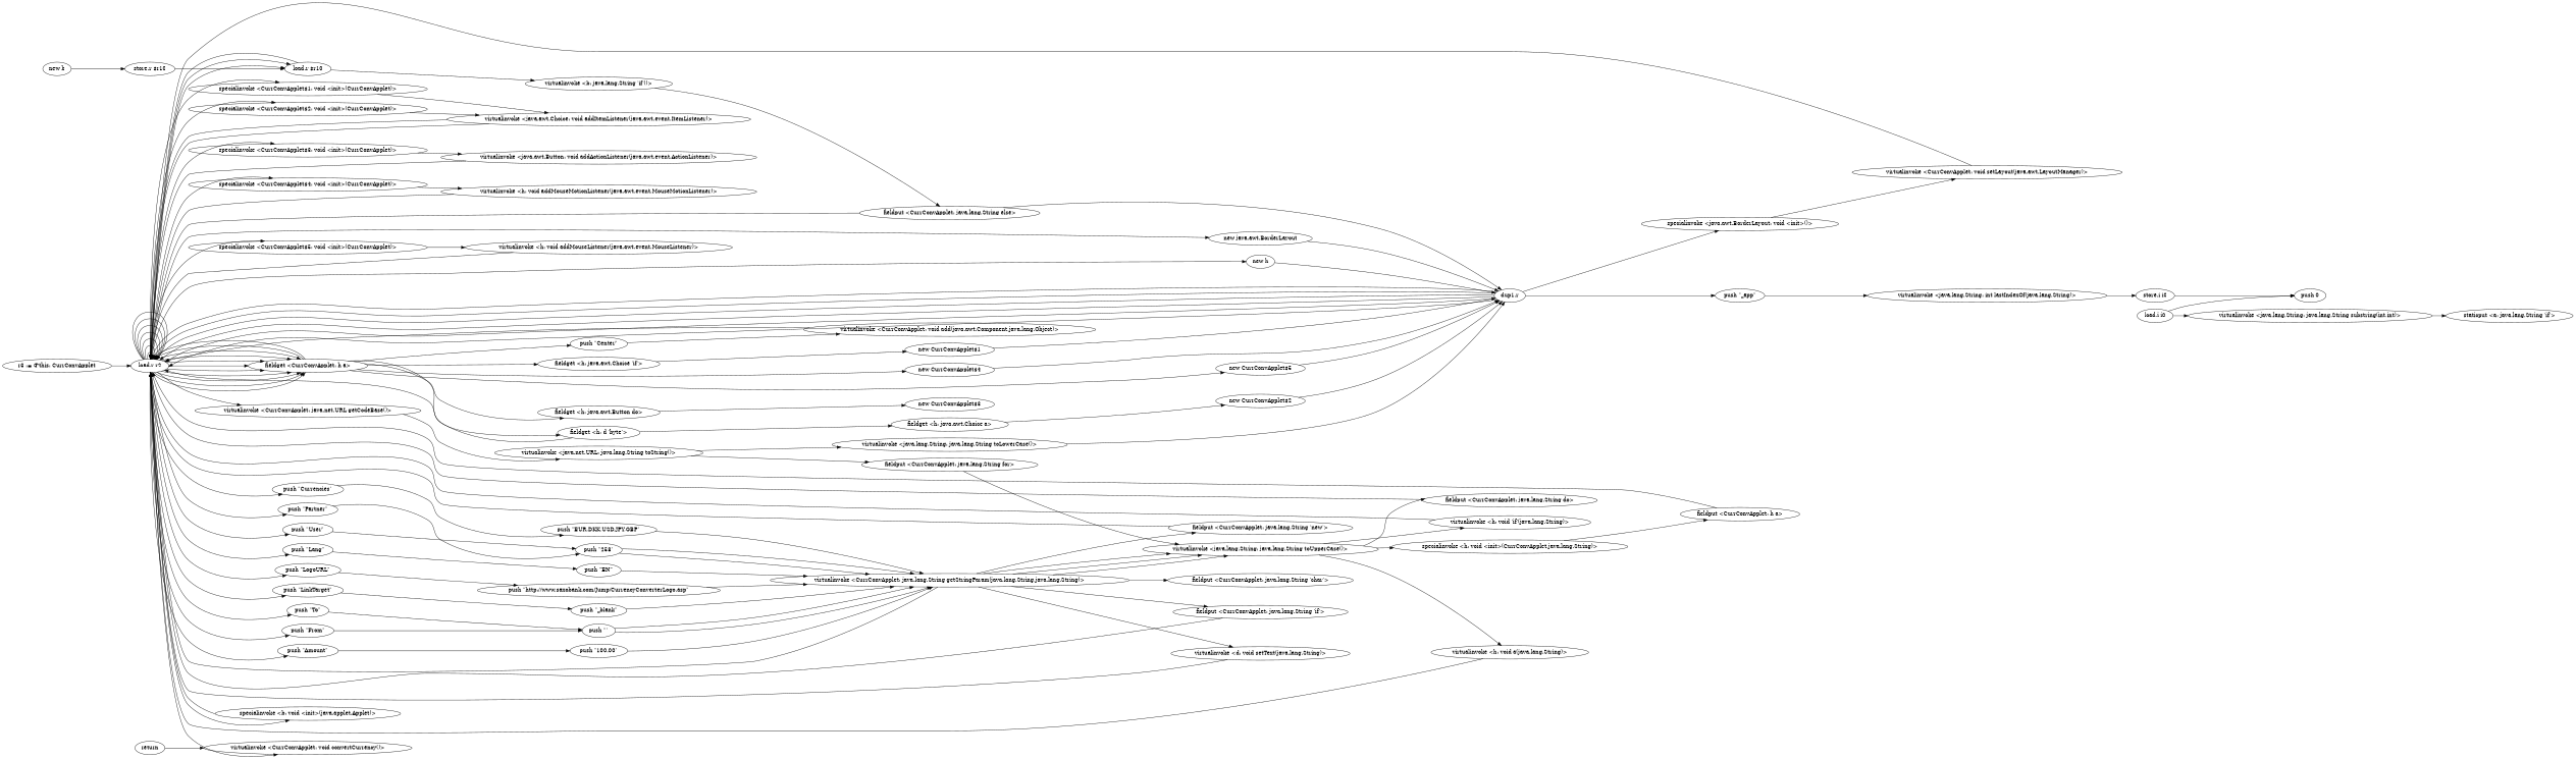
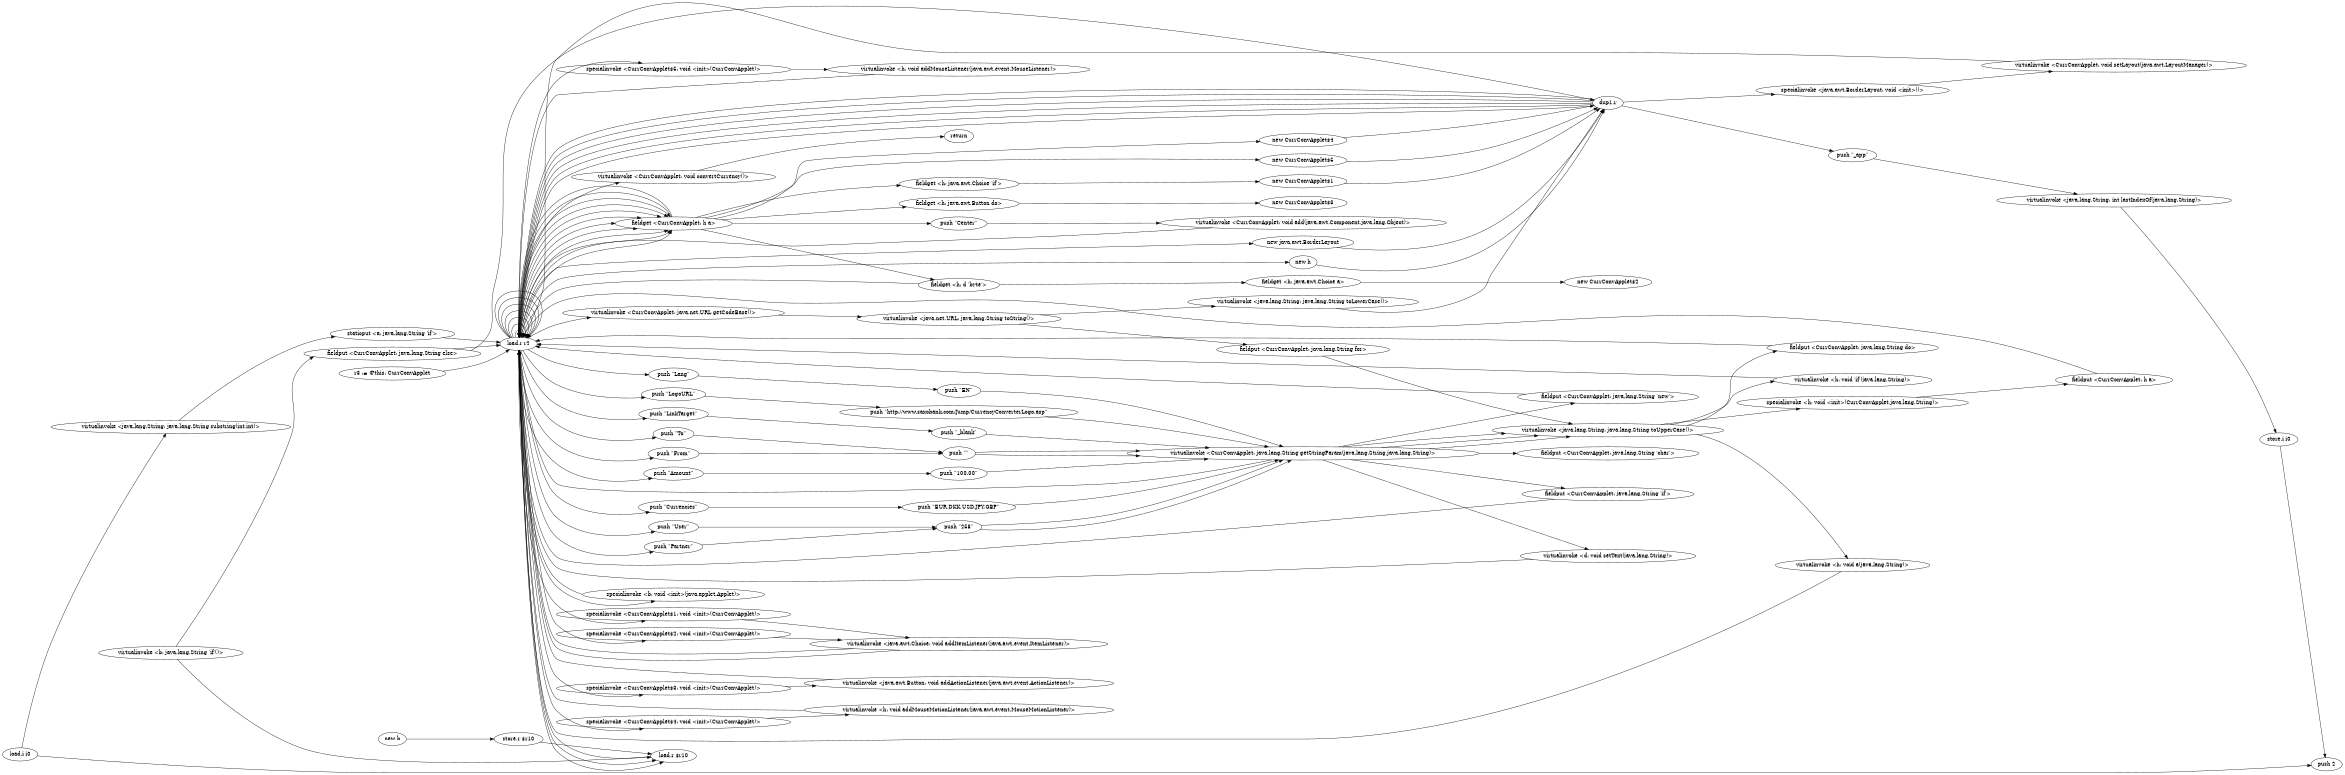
  digraph {
    rankdir=LR
    n1 [label="r3 := @this: CurrConvApplet"]
    n2 [label="load.r r2"]
    "new java.awt.BorderLayout"
    "new h"
    "push \"Currencies\""
    "push \"User\""
    "push \"Partner\""
    "push \"Lang\""
    "push \"LogoURL\""
    "push \"LinkTarget\""
    "load.r $r10"
    "specialinvoke <b: void <init>(java.applet.Applet)>"
    "virtualinvoke <CurrConvApplet: java.net.URL getCodeBase()>"
    "fieldget <CurrConvApplet: h a>"
    "push \"From\""
    "push \"To\""
    "push \"Amount\""
    "specialinvoke <CurrConvApplet$1: void <init>(CurrConvApplet)>"
    "specialinvoke <CurrConvApplet$2: void <init>(CurrConvApplet)>"
    "specialinvoke <CurrConvApplet$3: void <init>(CurrConvApplet)>"
    "specialinvoke <CurrConvApplet$4: void <init>(CurrConvApplet)>"
    "specialinvoke <CurrConvApplet$5: void <init>(CurrConvApplet)>"
    "virtualinvoke <CurrConvApplet: void convertCurrency()>"
    "dup1.r"
    "push \"EUR,DKK,USD,JPY,GBP\""
    "push \"258\""
    "push \"EN\""
    "push \"http://www.saxobank.com/Jump/CurrencyConverterLogo.asp\""
    "push \"_blank\""
    "virtualinvoke <b: java.lang.String 'if'()>"
    "virtualinvoke <java.net.URL: java.lang.String toString()>"
    "push \"Center\""
    "fieldget <h: d 'byte'>"
    "fieldget <h: java.awt.Choice 'if'>"
    "fieldget <h: java.awt.Button do>"
    "new CurrConvApplet$4"
    "new CurrConvApplet$5"
    "push \"\""
    "push \"100.00\""
    "virtualinvoke <java.awt.Choice: void addItemListener(java.awt.event.ItemListener)>"
    "virtualinvoke <java.awt.Button: void addActionListener(java.awt.event.ActionListener)>"
    "virtualinvoke <h: void addMouseMotionListener(java.awt.event.MouseMotionListener)>"
    "virtualinvoke <h: void addMouseListener(java.awt.event.MouseListener)>"
    return
    "specialinvoke <java.awt.BorderLayout: void <init>()>"
    "push \"_app\""
    "virtualinvoke <CurrConvApplet: void setLayout(java.awt.LayoutManager)>"
    "virtualinvoke <java.lang.String: int lastIndexOf(java.lang.String)>"
    "virtualinvoke <CurrConvApplet: java.lang.String getStringParam(java.lang.String,java.lang.String)>"
    "fieldput <CurrConvApplet: java.lang.String 'new'>"
    "virtualinvoke <java.lang.String: java.lang.String toUpperCase()>"
    "fieldput <CurrConvApplet: java.lang.String 'if'>"
    "fieldput <CurrConvApplet: java.lang.String 'char'>"
    "virtualinvoke <d: void setText(java.lang.String)>"
    "fieldput <CurrConvApplet: java.lang.String do>"
    "specialinvoke <h: void <init>(CurrConvApplet,java.lang.String)>"
    "virtualinvoke <h: void 'if'(java.lang.String)>"
    "virtualinvoke <h: void a(java.lang.String)>"
    "fieldput <CurrConvApplet: h a>"
    "new b"
    "store.r $r10"
    "fieldput <CurrConvApplet: java.lang.String else>"
    "virtualinvoke <java.lang.String: java.lang.String toLowerCase()>"
    "fieldput <CurrConvApplet: java.lang.String for>"
    "store.i i0"
-   "push 0"
+   "push 0" [label="push 2"]
    "load.i i0"
    "virtualinvoke <java.lang.String: java.lang.String substring(int,int)>"
    "staticput <a: java.lang.String 'if'>"
    "virtualinvoke <CurrConvApplet: void add(java.awt.Component,java.lang.Object)>"
    "fieldget <h: java.awt.Choice a>"
    "new CurrConvApplet$1"
    "new CurrConvApplet$2"
    "new CurrConvApplet$3"
    n1 -> n2
    n2 -> n2
    n2 -> n2
    n2 -> n2
    n2 -> n2
    n2 -> n2
    n2 -> n2
    n2 -> n2
    n2 -> "new java.awt.BorderLayout"
    n2 -> "new h"
    n2 -> "push \"Currencies\""
    n2 -> "push \"User\""
    n2 -> "push \"Partner\""
    n2 -> "push \"Lang\""
    n2 -> "push \"LogoURL\""
    n2 -> "push \"LinkTarget\""
    n2 -> "load.r $r10"
    n2 -> "load.r $r10"
    n2 -> "specialinvoke <b: void <init>(java.applet.Applet)>"
    n2 -> "virtualinvoke <CurrConvApplet: java.net.URL getCodeBase()>"
    n2 -> "fieldget <CurrConvApplet: h a>"
    n2 -> "fieldget <CurrConvApplet: h a>"
    n2 -> "fieldget <CurrConvApplet: h a>"
    n2 -> "fieldget <CurrConvApplet: h a>"
    n2 -> "fieldget <CurrConvApplet: h a>"
    n2 -> "fieldget <CurrConvApplet: h a>"
    n2 -> "fieldget <CurrConvApplet: h a>"
    n2 -> "fieldget <CurrConvApplet: h a>"
    n2 -> "fieldget <CurrConvApplet: h a>"
    n2 -> "push \"From\""
    n2 -> "push \"To\""
    n2 -> "push \"Amount\""
    n2 -> "specialinvoke <CurrConvApplet$1: void <init>(CurrConvApplet)>"
    n2 -> "specialinvoke <CurrConvApplet$2: void <init>(CurrConvApplet)>"
    n2 -> "specialinvoke <CurrConvApplet$3: void <init>(CurrConvApplet)>"
    n2 -> "specialinvoke <CurrConvApplet$4: void <init>(CurrConvApplet)>"
    n2 -> "specialinvoke <CurrConvApplet$5: void <init>(CurrConvApplet)>"
    n2 -> "virtualinvoke <CurrConvApplet: void convertCurrency()>"
    "new java.awt.BorderLayout" -> "dup1.r"
    "new h" -> "dup1.r"
    "push \"Currencies\"" -> "push \"EUR,DKK,USD,JPY,GBP\""
    "push \"User\"" -> "push \"258\""
    "push \"Partner\"" -> "push \"258\""
    "push \"Lang\"" -> "push \"EN\""
    "push \"LogoURL\"" -> "push \"http://www.saxobank.com/Jump/CurrencyConverterLogo.asp\""
    "push \"LinkTarget\"" -> "push \"_blank\""
    "load.r $r10" -> n2
-   "load.r $r10" -> "virtualinvoke <b: java.lang.String 'if'()>"
+   "virtualinvoke <b: java.lang.String 'if'()>" -> "load.r $r10"
    "specialinvoke <b: void <init>(java.applet.Applet)>" -> n2
    "virtualinvoke <CurrConvApplet: java.net.URL getCodeBase()>" -> "virtualinvoke <java.net.URL: java.lang.String toString()>"
    "fieldget <CurrConvApplet: h a>" -> n2
    "fieldget <CurrConvApplet: h a>" -> n2
    "fieldget <CurrConvApplet: h a>" -> "push \"Center\""
    "fieldget <CurrConvApplet: h a>" -> "fieldget <h: d 'byte'>"
    "fieldget <CurrConvApplet: h a>" -> "fieldget <h: java.awt.Choice 'if'>"
    "fieldget <CurrConvApplet: h a>" -> "fieldget <h: java.awt.Button do>"
    "fieldget <CurrConvApplet: h a>" -> "new CurrConvApplet$4"
    "fieldget <CurrConvApplet: h a>" -> "new CurrConvApplet$5"
    "push \"From\"" -> "push \"\""
    "push \"To\"" -> "push \"\""
    "push \"Amount\"" -> "push \"100.00\""
    "specialinvoke <CurrConvApplet$1: void <init>(CurrConvApplet)>" -> "virtualinvoke <java.awt.Choice: void addItemListener(java.awt.event.ItemListener)>"
    "specialinvoke <CurrConvApplet$2: void <init>(CurrConvApplet)>" -> "virtualinvoke <java.awt.Choice: void addItemListener(java.awt.event.ItemListener)>"
    "specialinvoke <CurrConvApplet$3: void <init>(CurrConvApplet)>" -> "virtualinvoke <java.awt.Button: void addActionListener(java.awt.event.ActionListener)>"
    "specialinvoke <CurrConvApplet$4: void <init>(CurrConvApplet)>" -> "virtualinvoke <h: void addMouseMotionListener(java.awt.event.MouseMotionListener)>"
    "specialinvoke <CurrConvApplet$5: void <init>(CurrConvApplet)>" -> "virtualinvoke <h: void addMouseListener(java.awt.event.MouseListener)>"
-   return -> "virtualinvoke <CurrConvApplet: void convertCurrency()>"
+   "virtualinvoke <CurrConvApplet: void convertCurrency()>" -> return
    "dup1.r" -> n2
    "dup1.r" -> n2
    "dup1.r" -> n2
    "dup1.r" -> n2
    "dup1.r" -> n2
    "dup1.r" -> n2
    "dup1.r" -> "specialinvoke <java.awt.BorderLayout: void <init>()>"
    "dup1.r" -> "push \"_app\""
    "push \"EUR,DKK,USD,JPY,GBP\"" -> "virtualinvoke <CurrConvApplet: java.lang.String getStringParam(java.lang.String,java.lang.String)>"
    "push \"258\"" -> "virtualinvoke <CurrConvApplet: java.lang.String getStringParam(java.lang.String,java.lang.String)>"
    "push \"258\"" -> "virtualinvoke <CurrConvApplet: java.lang.String getStringParam(java.lang.String,java.lang.String)>"
    "push \"EN\"" -> "virtualinvoke <CurrConvApplet: java.lang.String getStringParam(java.lang.String,java.lang.String)>"
    "push \"http://www.saxobank.com/Jump/CurrencyConverterLogo.asp\"" -> "virtualinvoke <CurrConvApplet: java.lang.String getStringParam(java.lang.String,java.lang.String)>"
    "push \"_blank\"" -> "virtualinvoke <CurrConvApplet: java.lang.String getStringParam(java.lang.String,java.lang.String)>"
    "virtualinvoke <b: java.lang.String 'if'()>" -> "fieldput <CurrConvApplet: java.lang.String else>"
    "virtualinvoke <java.net.URL: java.lang.String toString()>" -> "virtualinvoke <java.lang.String: java.lang.String toLowerCase()>"
    "virtualinvoke <java.net.URL: java.lang.String toString()>" -> "fieldput <CurrConvApplet: java.lang.String for>"
    "push \"Center\"" -> "virtualinvoke <CurrConvApplet: void add(java.awt.Component,java.lang.Object)>"
    "fieldget <h: d 'byte'>" -> n2
    "fieldget <h: d 'byte'>" -> "fieldget <h: java.awt.Choice a>"
    "fieldget <h: java.awt.Choice 'if'>" -> "new CurrConvApplet$1"
    "fieldget <h: java.awt.Button do>" -> "new CurrConvApplet$3"
    "new CurrConvApplet$4" -> "dup1.r"
    "new CurrConvApplet$5" -> "dup1.r"
    "push \"\"" -> "virtualinvoke <CurrConvApplet: java.lang.String getStringParam(java.lang.String,java.lang.String)>"
    "push \"\"" -> "virtualinvoke <CurrConvApplet: java.lang.String getStringParam(java.lang.String,java.lang.String)>"
    "push \"100.00\"" -> "virtualinvoke <CurrConvApplet: java.lang.String getStringParam(java.lang.String,java.lang.String)>"
    "virtualinvoke <java.awt.Choice: void addItemListener(java.awt.event.ItemListener)>" -> n2
    "virtualinvoke <java.awt.Choice: void addItemListener(java.awt.event.ItemListener)>" -> n2
    "virtualinvoke <java.awt.Button: void addActionListener(java.awt.event.ActionListener)>" -> n2
    "virtualinvoke <h: void addMouseMotionListener(java.awt.event.MouseMotionListener)>" -> n2
    "virtualinvoke <h: void addMouseListener(java.awt.event.MouseListener)>" -> n2
    "specialinvoke <java.awt.BorderLayout: void <init>()>" -> "virtualinvoke <CurrConvApplet: void setLayout(java.awt.LayoutManager)>"
    "push \"_app\"" -> "virtualinvoke <java.lang.String: int lastIndexOf(java.lang.String)>"
    "virtualinvoke <CurrConvApplet: void setLayout(java.awt.LayoutManager)>" -> n2
    "virtualinvoke <java.lang.String: int lastIndexOf(java.lang.String)>" -> "store.i i0"
    "virtualinvoke <CurrConvApplet: java.lang.String getStringParam(java.lang.String,java.lang.String)>" -> n2
    "virtualinvoke <CurrConvApplet: java.lang.String getStringParam(java.lang.String,java.lang.String)>" -> "fieldput <CurrConvApplet: java.lang.String 'new'>"
    "virtualinvoke <CurrConvApplet: java.lang.String getStringParam(java.lang.String,java.lang.String)>" -> "virtualinvoke <java.lang.String: java.lang.String toUpperCase()>"
    "virtualinvoke <CurrConvApplet: java.lang.String getStringParam(java.lang.String,java.lang.String)>" -> "virtualinvoke <java.lang.String: java.lang.String toUpperCase()>"
    "virtualinvoke <CurrConvApplet: java.lang.String getStringParam(java.lang.String,java.lang.String)>" -> "virtualinvoke <java.lang.String: java.lang.String toUpperCase()>"
    "virtualinvoke <CurrConvApplet: java.lang.String getStringParam(java.lang.String,java.lang.String)>" -> "fieldput <CurrConvApplet: java.lang.String 'if'>"
    "virtualinvoke <CurrConvApplet: java.lang.String getStringParam(java.lang.String,java.lang.String)>" -> "fieldput <CurrConvApplet: java.lang.String 'char'>"
    "virtualinvoke <CurrConvApplet: java.lang.String getStringParam(java.lang.String,java.lang.String)>" -> "virtualinvoke <d: void setText(java.lang.String)>"
    "fieldput <CurrConvApplet: java.lang.String 'new'>" -> n2
    "virtualinvoke <java.lang.String: java.lang.String toUpperCase()>" -> "fieldput <CurrConvApplet: java.lang.String do>"
    "virtualinvoke <java.lang.String: java.lang.String toUpperCase()>" -> "specialinvoke <h: void <init>(CurrConvApplet,java.lang.String)>"
    "virtualinvoke <java.lang.String: java.lang.String toUpperCase()>" -> "virtualinvoke <h: void 'if'(java.lang.String)>"
    "virtualinvoke <java.lang.String: java.lang.String toUpperCase()>" -> "virtualinvoke <h: void a(java.lang.String)>"
    "fieldput <CurrConvApplet: java.lang.String 'if'>" -> n2
    "virtualinvoke <d: void setText(java.lang.String)>" -> n2
    "fieldput <CurrConvApplet: java.lang.String do>" -> n2
    "specialinvoke <h: void <init>(CurrConvApplet,java.lang.String)>" -> "fieldput <CurrConvApplet: h a>"
    "virtualinvoke <h: void 'if'(java.lang.String)>" -> n2
    "virtualinvoke <h: void a(java.lang.String)>" -> n2
    "fieldput <CurrConvApplet: h a>" -> n2
    "new b" -> "store.r $r10"
    "store.r $r10" -> "load.r $r10"
    "fieldput <CurrConvApplet: java.lang.String else>" -> n2
    "fieldput <CurrConvApplet: java.lang.String else>" -> "dup1.r"
    "virtualinvoke <java.lang.String: java.lang.String toLowerCase()>" -> "dup1.r"
    "fieldput <CurrConvApplet: java.lang.String for>" -> "virtualinvoke <java.lang.String: java.lang.String toUpperCase()>"
    "store.i i0" -> "push 0"
    "load.i i0" -> "push 0"
    "load.i i0" -> "virtualinvoke <java.lang.String: java.lang.String substring(int,int)>"
    "virtualinvoke <java.lang.String: java.lang.String substring(int,int)>" -> "staticput <a: java.lang.String 'if'>"
+   "staticput <a: java.lang.String 'if'>" -> n2
    "virtualinvoke <CurrConvApplet: void add(java.awt.Component,java.lang.Object)>" -> n2
    "fieldget <h: java.awt.Choice a>" -> "new CurrConvApplet$2"
    "new CurrConvApplet$1" -> "dup1.r"
-   "new CurrConvApplet$2" -> "dup1.r"
  }
